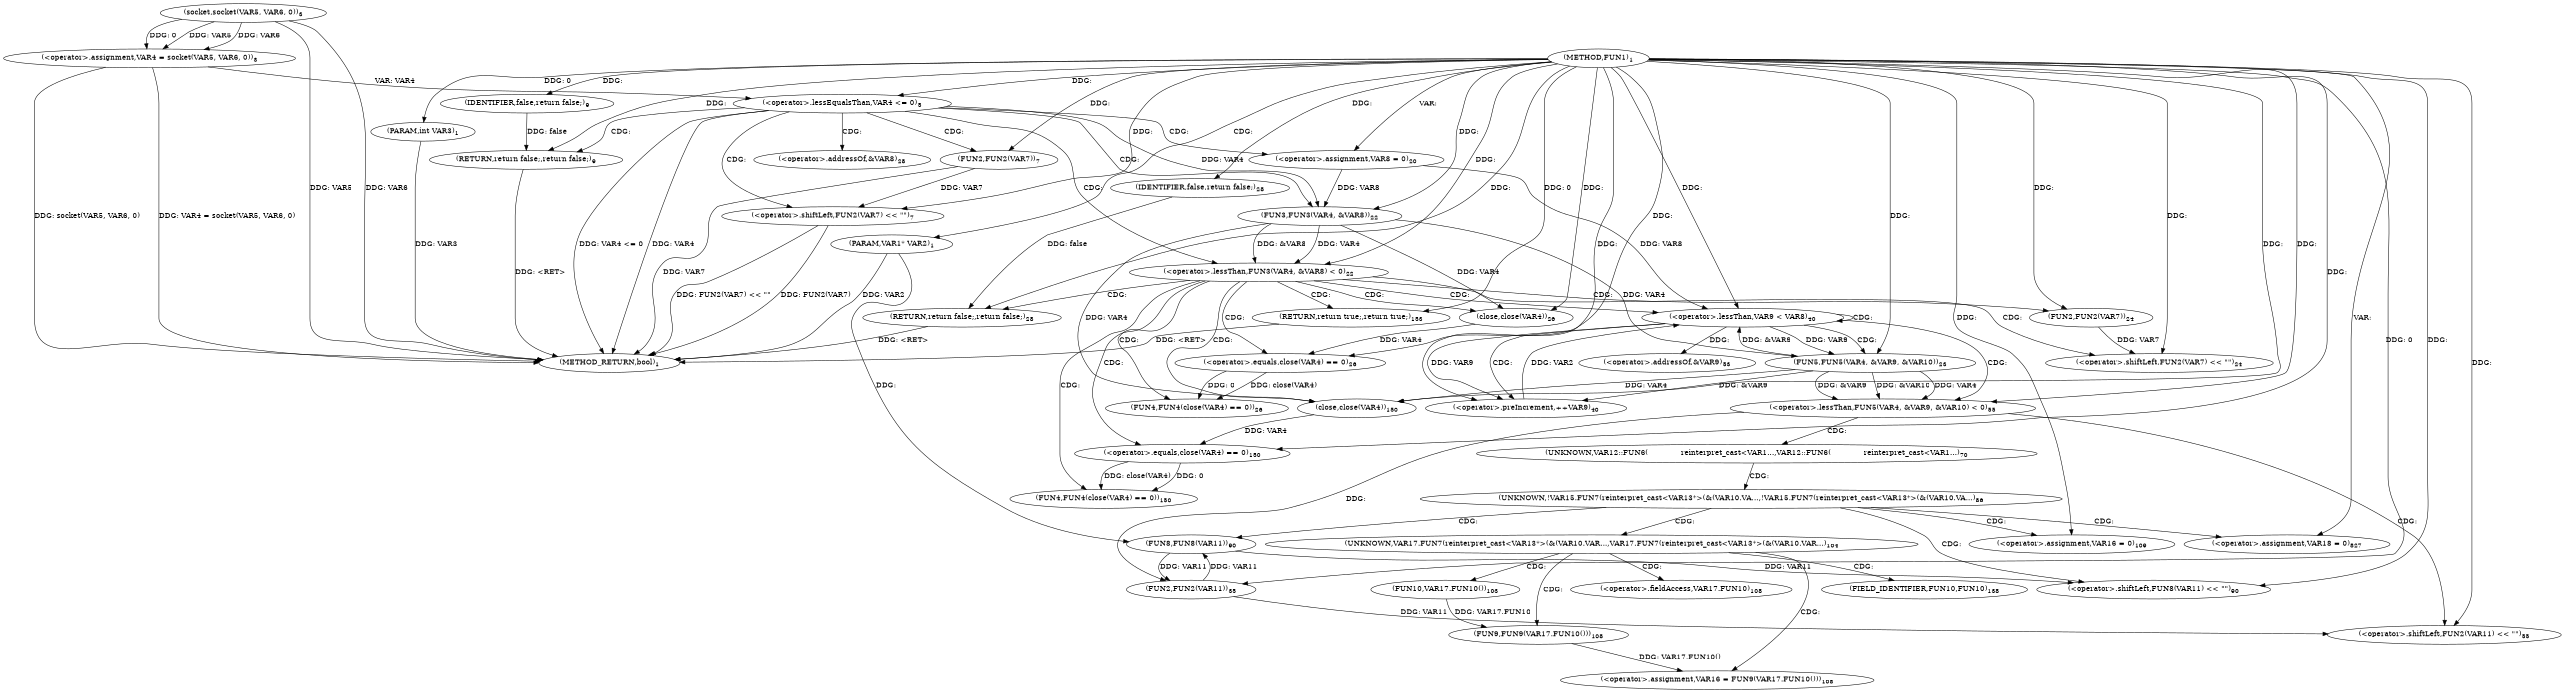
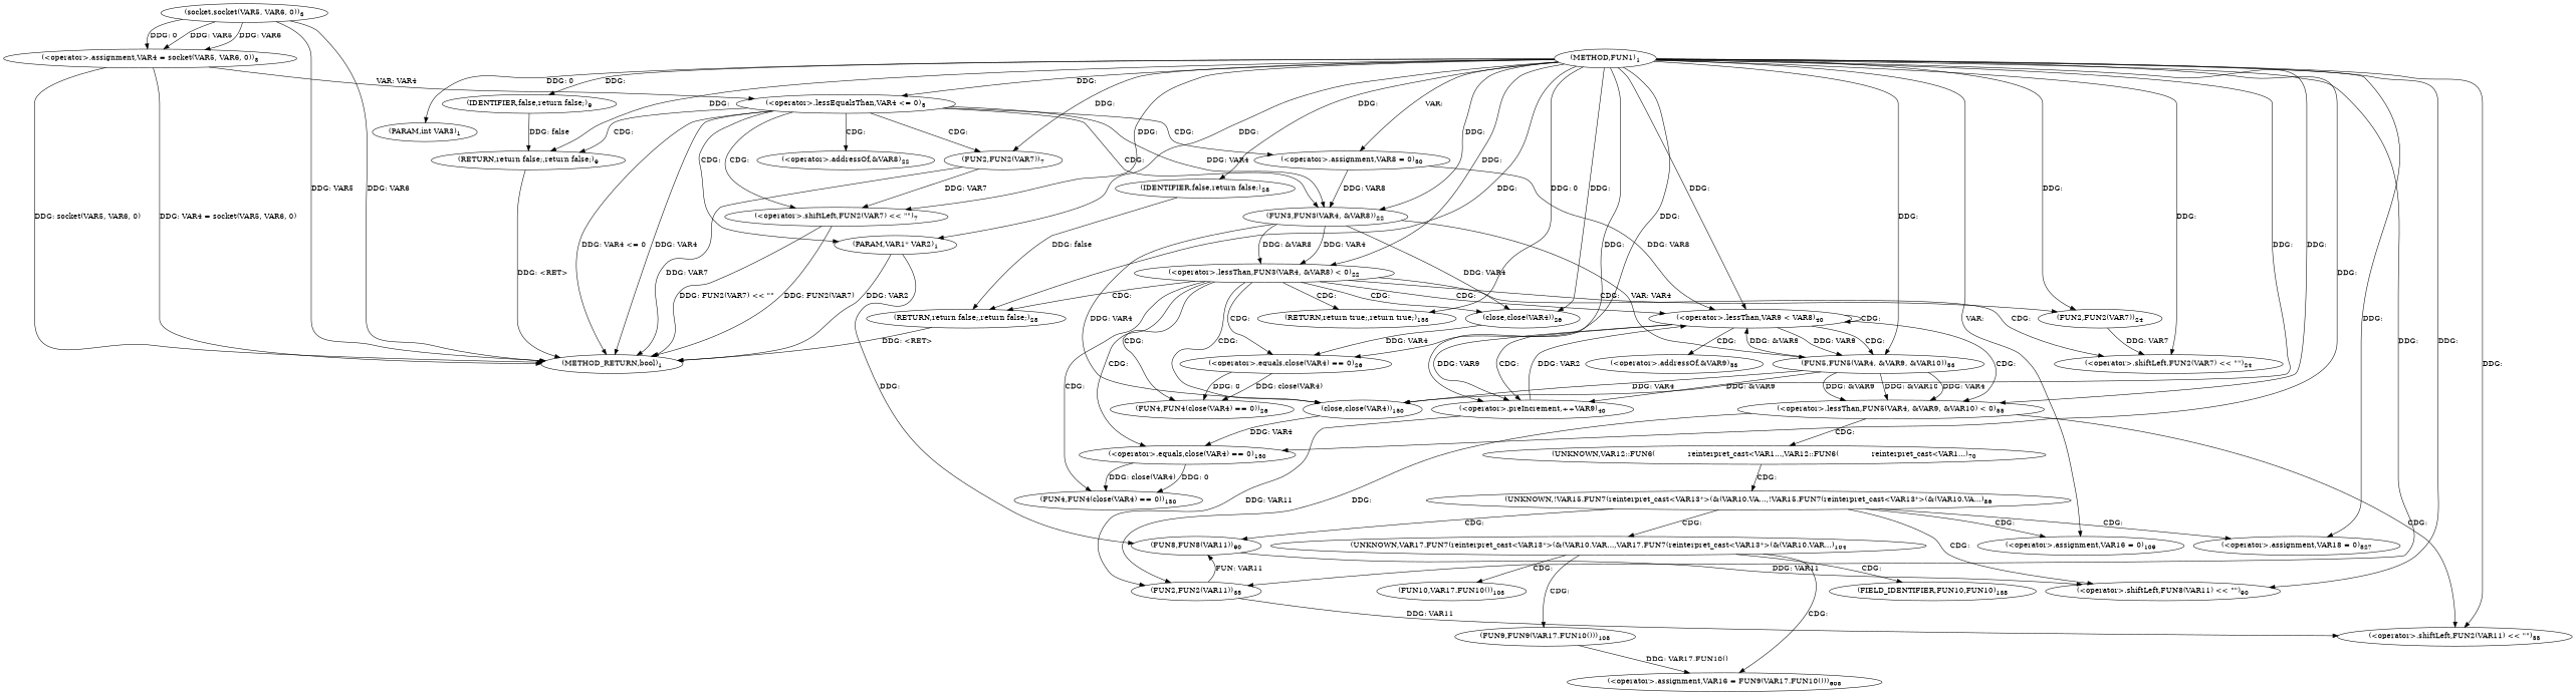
  digraph {
    fontname="DejaVu Serif"
    node [fontname="DejaVu Serif"]
    edge [fontname="DejaVu Serif"]
    n1 [label=<(METHOD,FUN1)<SUB>1</SUB>>]
    n2 [label=<(PARAM,VAR1* VAR2)<SUB>1</SUB>>]
    n3 [label=<(PARAM,int VAR3)<SUB>1</SUB>>]
-   n4 [label=<(&lt;operator&gt;.assignment,VAR8 = 0)<SUB>20</SUB>>]
+   n4 [label=<(&lt;operator&gt;.assignment,VAR8 = 0)<SUB>50</SUB>>]
    n5 [label=<(RETURN,return true;,return true;)<SUB>153</SUB>>]
    n6 [label=<(&lt;operator&gt;.lessEqualsThan,VAR4 &lt;= 0)<SUB>5</SUB>>]
    n7 [label=<(&lt;operator&gt;.lessThan,FUN3(VAR4, &amp;VAR8) &lt; 0)<SUB>22</SUB>>]
    n8 [label=<(&lt;operator&gt;.lessThan,VAR9 &lt; VAR8)<SUB>40</SUB>>]
    n9 [label=<(&lt;operator&gt;.preIncrement,++VAR9)<SUB>40</SUB>>]
    n10 [label=<(&lt;operator&gt;.shiftLeft,FUN2(VAR7) &lt;&lt; &quot;&quot;)<SUB>7</SUB>>]
    n11 [label=<(RETURN,return false;,return false;)<SUB>9</SUB>>]
    n12 [label=<(&lt;operator&gt;.shiftLeft,FUN2(VAR7) &lt;&lt; &quot;&quot;)<SUB>24</SUB>>]
    n13 [label=<(RETURN,return false;,return false;)<SUB>28</SUB>>]
    n14 [label=<(&lt;operator&gt;.assignment,VAR16 = 0)<SUB>109</SUB>>]
    n15 [label=<(&lt;operator&gt;.assignment,VAR18 = 0)<SUB>827</SUB>>]
    n16 [label=<(&lt;operator&gt;.equals,close(VAR4) == 0)<SUB>150</SUB>>]
    n17 [label=<(IDENTIFIER,false,return false;)<SUB>9</SUB>>]
    n18 [label=<(FUN3,FUN3(VAR4, &amp;VAR8))<SUB>22</SUB>>]
    n19 [label=<(IDENTIFIER,false,return false;)<SUB>28</SUB>>]
    n20 [label=<(&lt;operator&gt;.lessThan,FUN5(VAR4, &amp;VAR9, &amp;VAR10) &lt; 0)<SUB>55</SUB>>]
    n21 [label=<(close,close(VAR4))<SUB>150</SUB>>]
    n22 [label=<(FUN2,FUN2(VAR7))<SUB>7</SUB>>]
    n23 [label=<(FUN2,FUN2(VAR7))<SUB>24</SUB>>]
    n24 [label=<(&lt;operator&gt;.equals,close(VAR4) == 0)<SUB>26</SUB>>]
    n25 [label=<(&lt;operator&gt;.shiftLeft,FUN2(VAR11) &lt;&lt; &quot;&quot;)<SUB>55</SUB>>]
    n26 [label=<(&lt;operator&gt;.shiftLeft,FUN8(VAR11) &lt;&lt; &quot;&quot;)<SUB>90</SUB>>]
    n27 [label=<(close,close(VAR4))<SUB>26</SUB>>]
-   n28 [label=<(FUN5,FUN5(VAR4, &amp;VAR9, &amp;VAR10))<SUB>23</SUB>>]
+   n28 [label=<(FUN5,FUN5(VAR4, &amp;VAR9, &amp;VAR10))<SUB>53</SUB>>]
    n29 [label=<(FUN2,FUN2(VAR11))<SUB>35</SUB>>]
    n30 [label=<(FUN8,FUN8(VAR11))<SUB>90</SUB>>]
    n31 [label=<(METHOD_RETURN,bool)<SUB>1</SUB>>]
-   n32 [label=<(&lt;operator&gt;.addressOf,&amp;VAR8)<SUB>28</SUB>>]
+   n32 [label=<(&lt;operator&gt;.addressOf,&amp;VAR8)<SUB>22</SUB>>]
    n33 [label=<(FUN4,FUN4(close(VAR4) == 0))<SUB>150</SUB>>]
    n34 [label=<(FUN4,FUN4(close(VAR4) == 0))<SUB>26</SUB>>]
    n35 [label=<(&lt;operator&gt;.addressOf,&amp;VAR9)<SUB>53</SUB>>]
    n36 [label=<(socket,socket(VAR5, VAR6, 0))<SUB>3</SUB>>]
    n37 [label=<(&lt;operator&gt;.assignment,VAR4 = socket(VAR5, VAR6, 0))<SUB>3</SUB>>]
    n38 [label=<(UNKNOWN,VAR12::FUN6(              reinterpret_cast&lt;VAR1...,VAR12::FUN6(              reinterpret_cast&lt;VAR1...)<SUB>70</SUB>>]
    n39 [label=<(UNKNOWN,!VAR15.FUN7(reinterpret_cast&lt;VAR13*&gt;(&amp;(VAR10.VA...,!VAR15.FUN7(reinterpret_cast&lt;VAR13*&gt;(&amp;(VAR10.VA...)<SUB>86</SUB>>]
-   n40 [label=<(&lt;operator&gt;.assignment,VAR16 = FUN9(VAR17.FUN10()))<SUB>108</SUB>>]
+   n40 [label=<(&lt;operator&gt;.assignment,VAR16 = FUN9(VAR17.FUN10()))<SUB>608</SUB>>]
    n41 [label=<(FUN9,FUN9(VAR17.FUN10()))<SUB>108</SUB>>]
    n42 [label=<(FUN10,VAR17.FUN10())<SUB>103</SUB>>]
    n43 [label=<(UNKNOWN,VAR17.FUN7(reinterpret_cast&lt;VAR13*&gt;(&amp;(VAR10.VAR...,VAR17.FUN7(reinterpret_cast&lt;VAR13*&gt;(&amp;(VAR10.VAR...)<SUB>104</SUB>>]
-   n44 [label=<(&lt;operator&gt;.fieldAccess,VAR17.FUN10)<SUB>108</SUB>>]
    n45 [label=<(FIELD_IDENTIFIER,FUN10,FUN10)<SUB>138</SUB>>]
-   n1 -> n2 [label="CDG: "]
+   n1 -> n2 [label="DDG: "]
    n1 -> n3 [label="DDG: 0"]
    n1 -> n4 [label="VAR: "]
    n1 -> n5 [label="DDG: 0"]
    n1 -> n6 [label="DDG: "]
    n1 -> n7 [label="DDG: "]
    n1 -> n8 [label="DDG: "]
    n1 -> n9 [label="DDG: "]
    n1 -> n10 [label="DDG: "]
    n1 -> n11 [label="DDG: "]
    n1 -> n12 [label="DDG: "]
    n1 -> n13 [label="DDG: "]
-   n1 -> n14 [label="DDG: "]
-   n1 -> n15 [label="VAR: "]
+   n1 -> n14 [label="VAR: "]
+   n1 -> n15 [label="DDG: "]
    n1 -> n16 [label="DDG: "]
    n1 -> n17 [label="DDG: "]
    n1 -> n18 [label="DDG: "]
    n1 -> n19 [label="DDG: "]
    n1 -> n20 [label="DDG: "]
    n1 -> n21 [label="DDG: "]
    n1 -> n22 [label="DDG: "]
    n1 -> n23 [label="DDG: "]
    n1 -> n24 [label="DDG: "]
    n1 -> n25 [label="DDG: "]
    n1 -> n26 [label="DDG: "]
    n1 -> n27 [label="DDG: "]
    n1 -> n28 [label="DDG: "]
-   n1 -> n29 [label="DDG: 0"]
+   n1 -> n29 [label="DDG: "]
    n2 -> n30 [label="DDG: "]
    n2 -> n31 [label="DDG: VAR2"]
-   n3 -> n31 [label="DDG: VAR3"]
    n4 -> n8 [label="DDG: VAR8"]
    n4 -> n18 [label="DDG: VAR8"]
-   n5 -> n31 [label="DDG: &lt;RET&gt;"]
    n6 -> n4 [label="CDG: "]
-   n6 -> n7 [label="CDG: "]
+   n6 -> n2 [label="CDG: "]
    n6 -> n10 [label="CDG: "]
    n6 -> n11 [label="CDG: "]
    n6 -> n18 [label="DDG: VAR4"]
    n6 -> n18 [label="CDG: "]
    n6 -> n22 [label="CDG: "]
    n6 -> n31 [label="DDG: VAR4"]
    n6 -> n31 [label="DDG: VAR4 &lt;= 0"]
    n6 -> n32 [label="CDG: "]
    n7 -> n5 [label="CDG: "]
    n7 -> n8 [label="CDG: "]
    n7 -> n12 [label="CDG: "]
    n7 -> n13 [label="CDG: "]
    n7 -> n16 [label="CDG: "]
    n7 -> n21 [label="CDG: "]
    n7 -> n23 [label="CDG: "]
    n7 -> n24 [label="CDG: "]
    n7 -> n27 [label="CDG: "]
    n7 -> n33 [label="CDG: "]
    n7 -> n34 [label="CDG: "]
    n8 -> n8 [label="CDG: "]
    n8 -> n9 [label="DDG: VAR9"]
    n8 -> n9 [label="CDG: "]
    n8 -> n20 [label="CDG: "]
    n8 -> n28 [label="DDG: VAR9"]
    n8 -> n28 [label="CDG: "]
-   n8 -> n35 [label="DDG: "]
+   n8 -> n35 [label="CDG: "]
    n9 -> n8 [label="DDG: VAR2"]
    n10 -> n31 [label="DDG: FUN2(VAR7)"]
    n10 -> n31 [label="DDG: FUN2(VAR7) &lt;&lt; &quot;&quot;"]
    n11 -> n31 [label="DDG: &lt;RET&gt;"]
    n13 -> n31 [label="DDG: &lt;RET&gt;"]
    n16 -> n33 [label="DDG: close(VAR4)"]
    n16 -> n33 [label="DDG: 0"]
    n17 -> n11 [label="DDG: false"]
    n18 -> n7 [label="DDG: VAR4"]
    n18 -> n7 [label="DDG: &amp;VAR8"]
    n18 -> n21 [label="DDG: VAR4"]
    n18 -> n27 [label="DDG: VAR4"]
-   n18 -> n28 [label="DDG: VAR4"]
+   n18 -> n28 [label="VAR: VAR4"]
    n19 -> n13 [label="DDG: false"]
    n20 -> n25 [label="CDG: "]
    n20 -> n29 [label="DDG: "]
    n20 -> n38 [label="CDG: "]
    n21 -> n16 [label="DDG: VAR4"]
    n22 -> n10 [label="DDG: VAR7"]
    n22 -> n31 [label="DDG: VAR7"]
    n23 -> n12 [label="DDG: VAR7"]
    n24 -> n34 [label="DDG: close(VAR4)"]
    n24 -> n34 [label="DDG: 0"]
    n27 -> n24 [label="DDG: VAR4"]
    n28 -> n8 [label="DDG: &amp;VAR9"]
    n28 -> n9 [label="DDG: &amp;VAR9"]
    n28 -> n20 [label="DDG: VAR4"]
    n28 -> n20 [label="DDG: &amp;VAR9"]
    n28 -> n20 [label="DDG: &amp;VAR10"]
    n28 -> n21 [label="DDG: VAR4"]
    n29 -> n25 [label="DDG: VAR11"]
-   n29 -> n30 [label="DDG: VAR11"]
+   n29 -> n30 [label="FUN: VAR11"]
    n30 -> n26 [label="DDG: VAR11"]
-   n30 -> n29 [label="DDG: VAR11"]
+   n9 -> n29 [label="DDG: VAR11"]
    n36 -> n31 [label="DDG: VAR6"]
    n36 -> n31 [label="DDG: VAR5"]
    n36 -> n37 [label="DDG: VAR5"]
    n36 -> n37 [label="DDG: VAR6"]
    n36 -> n37 [label="DDG: 0"]
    n37 -> n6 [label="VAR: VAR4"]
    n37 -> n31 [label="DDG: socket(VAR5, VAR6, 0)"]
    n37 -> n31 [label="DDG: VAR4 = socket(VAR5, VAR6, 0)"]
    n38 -> n39 [label="CDG: "]
    n39 -> n14 [label="CDG: "]
    n39 -> n15 [label="CDG: "]
    n39 -> n26 [label="CDG: "]
    n39 -> n30 [label="CDG: "]
    n39 -> n43 [label="CDG: "]
    n41 -> n40 [label="DDG: VAR17.FUN10()"]
-   n42 -> n41 [label="DDG: VAR17.FUN10"]
    n43 -> n40 [label="CDG: "]
    n43 -> n41 [label="CDG: "]
    n43 -> n42 [label="CDG: "]
-   n43 -> n44 [label="CDG: "]
    n43 -> n45 [label="CDG: "]
  }
